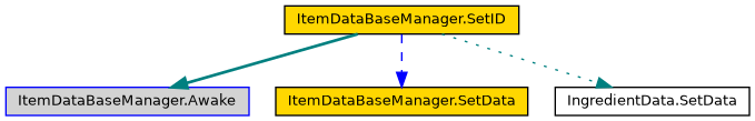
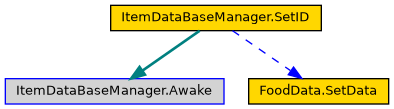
  digraph {
    rankdir=TB
    node [color=black fillcolor=gold fontname=Helvetica fontsize=10 shape=box style=filled]
    edge [color=teal fontname=Helvetica fontsize=10 labelfontname=Helvetica labelfontsize=10]
    n1 [color=blue fillcolor=lightgrey fontcolor=black height=0.2 label="ItemDataBaseManager.Awake" width=0.4]
    n2 [height=0.2 label="ItemDataBaseManager.SetID" width=0.4]
-   n3 [height=0.2 label="ItemDataBaseManager.SetData" width=0.4]
-   n4 [fillcolor=white height=0.2 label="IngredientData.SetData" width=0.4]
+   n3 [height=0.2 label="FoodData.SetData" width=0.4]
    n2 -> n1 [style=bold]
    n2 -> n3 [color=blue style=dashed]
-   n2 -> n4 [style=dotted]
  }
